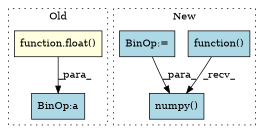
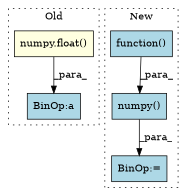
  digraph {
    node [a=75 fillcolor=lightblue s=7164 shape=box style=filled]
-   n1 [fillcolor=lightyellow l="6,1" label="function.float()" s="10428,10461"]
+   n1 [fillcolor=lightyellow l="6,1" label="numpy.float()" s="10428,10461"]
    n2 [a=82 l=16 label="BinOp:a" s=10412]
    n3 [l=15 label="function()"]
    n4 [l=23 label="numpy()"]
    n5 [a=68 l=3 label="BinOp:=" s=7421]
    subgraph cluster_1 {
      label=Old
      style=dotted
      n1
      n2
    }
    subgraph cluster_2 {
      label=New
      style=dotted
      n3
      n4
      n5
    }
    n1 -> n2 [label=_para_]
-   n3 -> n4 [label=_recv_]
-   n5 -> n4 [label=_para_]
+   n3 -> n4 [label=_para_]
+   n4 -> n5 [label=_para_]
  }
